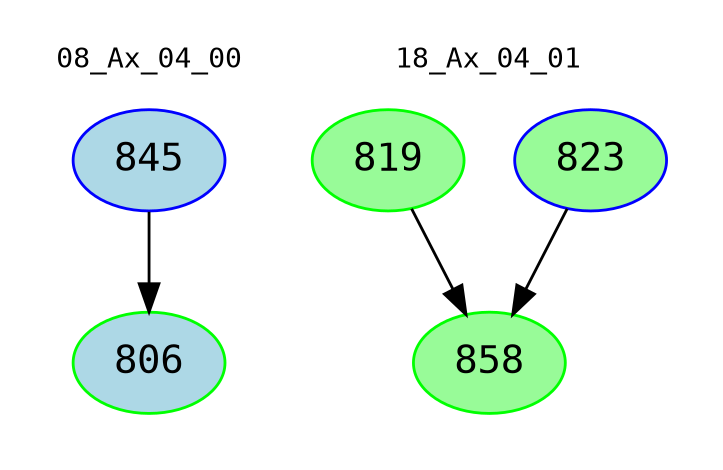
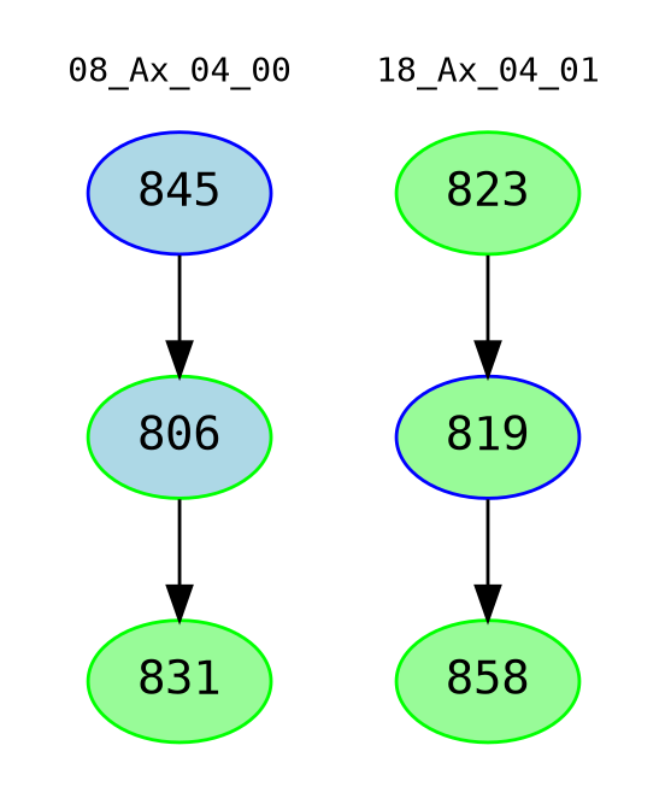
  digraph {
    fontname="DejaVu Sans Mono"
    node [color=green fillcolor=palegreen fontname="DejaVu Sans Mono" style=filled]
    edge [color=black fontname="DejaVu Sans Mono"]
    n1 [color=blue fillcolor=lightblue label=845]
    n2 [fillcolor=lightblue label=806]
-   n4 [color=blue label=823]
-   n5 [label=819]
+   n3 [label=831]
+   n4 [label=823]
+   n5 [color=blue label=819]
    n6 [label=858]
    subgraph cluster_1 {
      color=white
      fontsize=10
      label="08_Ax_04_00"
      n1
      n2
+     n3
    }
    subgraph cluster_2 {
      color=white
      fontsize=10
      label="18_Ax_04_01"
      n4
      n5
      n6
    }
    n1 -> n2
-   n4 -> n6
+   n2 -> n3
+   n4 -> n5
    n5 -> n6
  }
